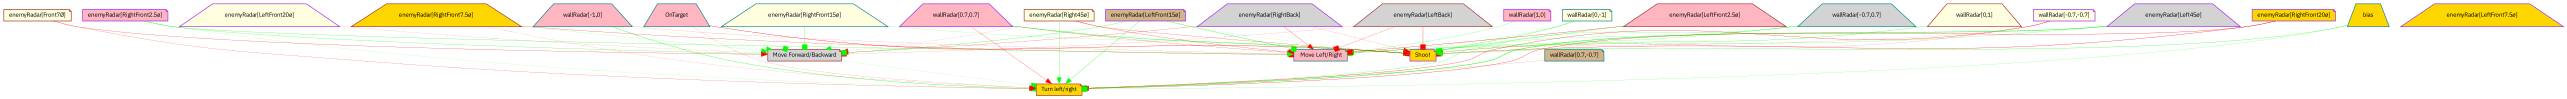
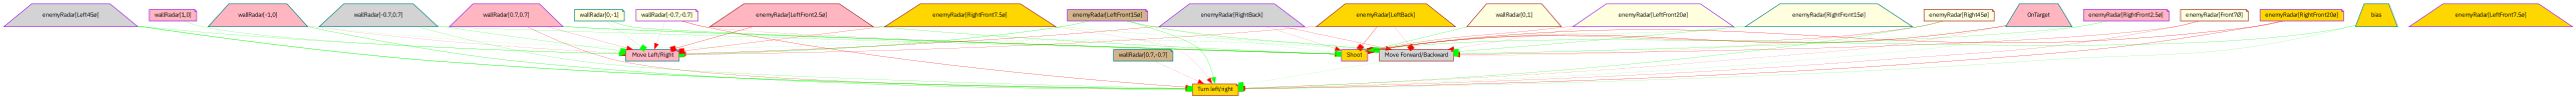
  digraph {
    fontname="IBM Plex Sans"
    node [color=purple fillcolor=lightpink fontname="IBM Plex Sans" fontsize=9 shape=trapezium style=filled]
    edge [arrowhead=normal color=green fontname="IBM Plex Sans" style=solid]
    "wallRadar[1,0]" [height=0.2 shape=note width=0.2]
    " Move Left/Right" [color=teal height=0.2 shape=note width=0.2]
    "wallRadar[0,1]" [color=brown fillcolor=lightyellow height=0.2 width=0.2]
    Shoot [fillcolor=gold height=0.2 shape=note width=0.2]
    "wallRadar[-1,0]" [color=teal height=0.2 width=0.2]
    "Move Forward/Backward" [color=brown fillcolor=lightgrey height=0.2 shape=note width=0.2]
    "Turn left/right" [color=brown fillcolor=gold height=0.2 shape=note width=0.2]
    "wallRadar[0,-1]" [color=teal fillcolor=lightyellow height=0.2 shape=note width=0.2]
    "wallRadar[0.7,0.7]" [height=0.2 width=0.2]
    "wallRadar[-0.7,0.7]" [color=teal fillcolor=lightgrey height=0.2 width=0.2]
    "wallRadar[-0.7,-0.7]" [fillcolor=lightyellow height=0.2 shape=note width=0.2]
    "wallRadar[0.7,-0.7]" [color=teal fillcolor=tan height=0.2 shape=note width=0.2]
    "enemyRadar[RightBack]" [fillcolor=lightgrey height=0.2 width=0.2]
-   "enemyRadar[LeftBack]" [color=brown fillcolor=lightgrey height=0.2 width=0.2]
+   "enemyRadar[LeftBack]" [color=brown fillcolor=gold height=0.2 width=0.2]
    "enemyRadar[Right45ø]" [color=brown fillcolor=lightyellow height=0.2 shape=note width=0.2]
    "enemyRadar[Left45ø]" [fillcolor=lightgrey height=0.2 width=0.2]
    "enemyRadar[RightFront20ø]" [fillcolor=gold height=0.2 shape=note width=0.2]
    "enemyRadar[LeftFront20ø]" [fillcolor=lightyellow height=0.2 width=0.2]
    "enemyRadar[RightFront15ø]" [color=teal fillcolor=lightyellow height=0.2 width=0.2]
    "enemyRadar[LeftFront15ø]" [fillcolor=tan height=0.2 shape=note width=0.2]
    "enemyRadar[RightFront7.5ø]" [color=brown fillcolor=gold height=0.2 width=0.2]
    "enemyRadar[LeftFront7.5ø]" [fillcolor=gold height=0.2 width=0.2]
    "enemyRadar[RightFront2.5ø]" [height=0.2 shape=note width=0.2]
    "enemyRadar[LeftFront2.5ø]" [color=brown height=0.2 width=0.2]
    "enemyRadar[Front7Ø]" [color=brown fillcolor=lightyellow height=0.2 shape=note width=0.2]
    OnTarget [color=teal height=0.2 width=0.2]
    bias [color=teal fillcolor=gold height=0.2 width=0.2]
    "wallRadar[1,0]" -> " Move Left/Right" [penwidth=0.27881614450134995]
    "wallRadar[0,1]" -> Shoot [arrowhead=box penwidth=0.3912753129546075]
    "wallRadar[-1,0]" -> " Move Left/Right" [arrowhead=box color=red penwidth=0.14398648205955378]
    "wallRadar[-1,0]" -> "Move Forward/Backward" [penwidth=0.10967511620319609]
    "wallRadar[-1,0]" -> "Turn left/right" [penwidth=0.4531108624387804]
    "Move Forward/Backward" -> "Turn left/right" [arrowhead=box penwidth=0.12875959348994478]
    "wallRadar[0,-1]" -> " Move Left/Right" [arrowhead=box penwidth=0.20446046118652694]
    "wallRadar[0,-1]" -> Shoot [penwidth=0.4395288691547232]
    "wallRadar[0.7,0.7]" -> " Move Left/Right" [color=red penwidth=0.2588291763520809]
    "wallRadar[0.7,0.7]" -> Shoot [penwidth=0.6046112928801957]
    "wallRadar[0.7,0.7]" -> "Move Forward/Backward" [penwidth=0.21723199998060982 style=dotted]
    "wallRadar[0.7,0.7]" -> "Turn left/right" [color=red penwidth=0.3173298323937739]
    "wallRadar[-0.7,0.7]" -> " Move Left/Right" [arrowhead=box penwidth=0.29602828478290333]
    "wallRadar[-0.7,0.7]" -> Shoot [penwidth=0.2581787808522311]
    "wallRadar[-0.7,0.7]" -> "Turn left/right" [penwidth=0.27887501312400736]
    "wallRadar[-0.7,-0.7]" -> " Move Left/Right" [color=red penwidth=0.12357983170547279]
    "wallRadar[-0.7,-0.7]" -> Shoot [color=red penwidth=0.17421690598841189]
    "wallRadar[-0.7,-0.7]" -> "Turn left/right" [color=red penwidth=0.40299402284621955]
    "wallRadar[0.7,-0.7]" -> "Turn left/right" [color=red penwidth=0.14881238467715124]
    "enemyRadar[RightBack]" -> " Move Left/Right" [color=red penwidth=0.3628143293989663]
    "enemyRadar[RightBack]" -> Shoot [color=red penwidth=0.160523278669923]
    "enemyRadar[RightBack]" -> "Move Forward/Backward" [color=red penwidth=0.27526142190392744]
    "enemyRadar[LeftBack]" -> " Move Left/Right" [arrowhead=box color=red penwidth=0.2798998922751902]
    "enemyRadar[LeftBack]" -> Shoot [arrowhead=box color=red penwidth=0.4232868695594205]
    "enemyRadar[LeftBack]" -> "Move Forward/Backward" [arrowhead=box color=red penwidth=0.15215550473393671]
-   "enemyRadar[Right45ø]" -> " Move Left/Right" [arrowhead=box color=red penwidth=0.32001323383581487]
    "enemyRadar[Right45ø]" -> Shoot [arrowhead=box color=red penwidth=0.3005336872887613]
    "enemyRadar[Right45ø]" -> "Move Forward/Backward" [color=red penwidth=0.115569204660441]
    "enemyRadar[Right45ø]" -> "Turn left/right" [penwidth=0.3627016945161433]
    "enemyRadar[Left45ø]" -> " Move Left/Right" [penwidth=0.2882913595367896]
    "enemyRadar[Left45ø]" -> "Turn left/right" [arrowhead=box penwidth=0.7513267160544338]
    "enemyRadar[RightFront20ø]" -> Shoot [arrowhead=box color=red penwidth=0.43465808569135955]
    "enemyRadar[RightFront20ø]" -> "Turn left/right" [arrowhead=box color=red penwidth=0.403698439654266]
+   "enemyRadar[LeftFront20ø]" -> Shoot [arrowhead=box color=red penwidth=0.30260912095916176]
    "enemyRadar[LeftFront20ø]" -> "Move Forward/Backward" [color=red penwidth=0.11880976724106809]
    "enemyRadar[RightFront15ø]" -> Shoot [penwidth=0.18323736842505733]
    "enemyRadar[RightFront15ø]" -> "Move Forward/Backward" [arrowhead=box penwidth=0.36261274203870286]
    "enemyRadar[LeftFront15ø]" -> " Move Left/Right" [arrowhead=box penwidth=0.47211605662912093]
    "enemyRadar[LeftFront15ø]" -> Shoot [penwidth=0.11336333554970067]
    "enemyRadar[LeftFront15ø]" -> "Move Forward/Backward" [arrowhead=box penwidth=0.3883759160120238]
    "enemyRadar[LeftFront15ø]" -> "Turn left/right" [penwidth=0.3980813503588744]
    "enemyRadar[RightFront7.5ø]" -> " Move Left/Right" [arrowhead=box color=red penwidth=0.31618717581716665]
    "enemyRadar[RightFront7.5ø]" -> "Move Forward/Backward" [penwidth=0.15889584273458135]
    "enemyRadar[RightFront7.5ø]" -> "Turn left/right" [color=red penwidth=0.12321436191560874]
-   "enemyRadar[RightFront2.5ø]" -> " Move Left/Right" [penwidth=0.34796351086207916]
    "enemyRadar[RightFront2.5ø]" -> "Move Forward/Backward" [penwidth=0.33605560652246835]
    "enemyRadar[RightFront2.5ø]" -> "Turn left/right" [arrowhead=box penwidth=0.12277195179623152]
    "enemyRadar[LeftFront2.5ø]" -> " Move Left/Right" [arrowhead=box color=red penwidth=0.41549629025578505]
    "enemyRadar[LeftFront2.5ø]" -> Shoot [arrowhead=box penwidth=0.3690077737282197]
    "enemyRadar[Front7Ø]" -> "Move Forward/Backward" [color=red penwidth=0.3192078419510038]
    "enemyRadar[Front7Ø]" -> "Turn left/right" [color=red penwidth=0.23329848793451788]
    OnTarget -> Shoot [color=red penwidth=0.49611364661165225]
    OnTarget -> "Move Forward/Backward" [arrowhead=box penwidth=0.10877670186494935]
    OnTarget -> "Turn left/right" [color=red penwidth=0.15497911482650606]
    bias -> Shoot [penwidth=0.37923715875974584]
    bias -> "Turn left/right" [arrowhead=box penwidth=0.20710201083811758]
  }
